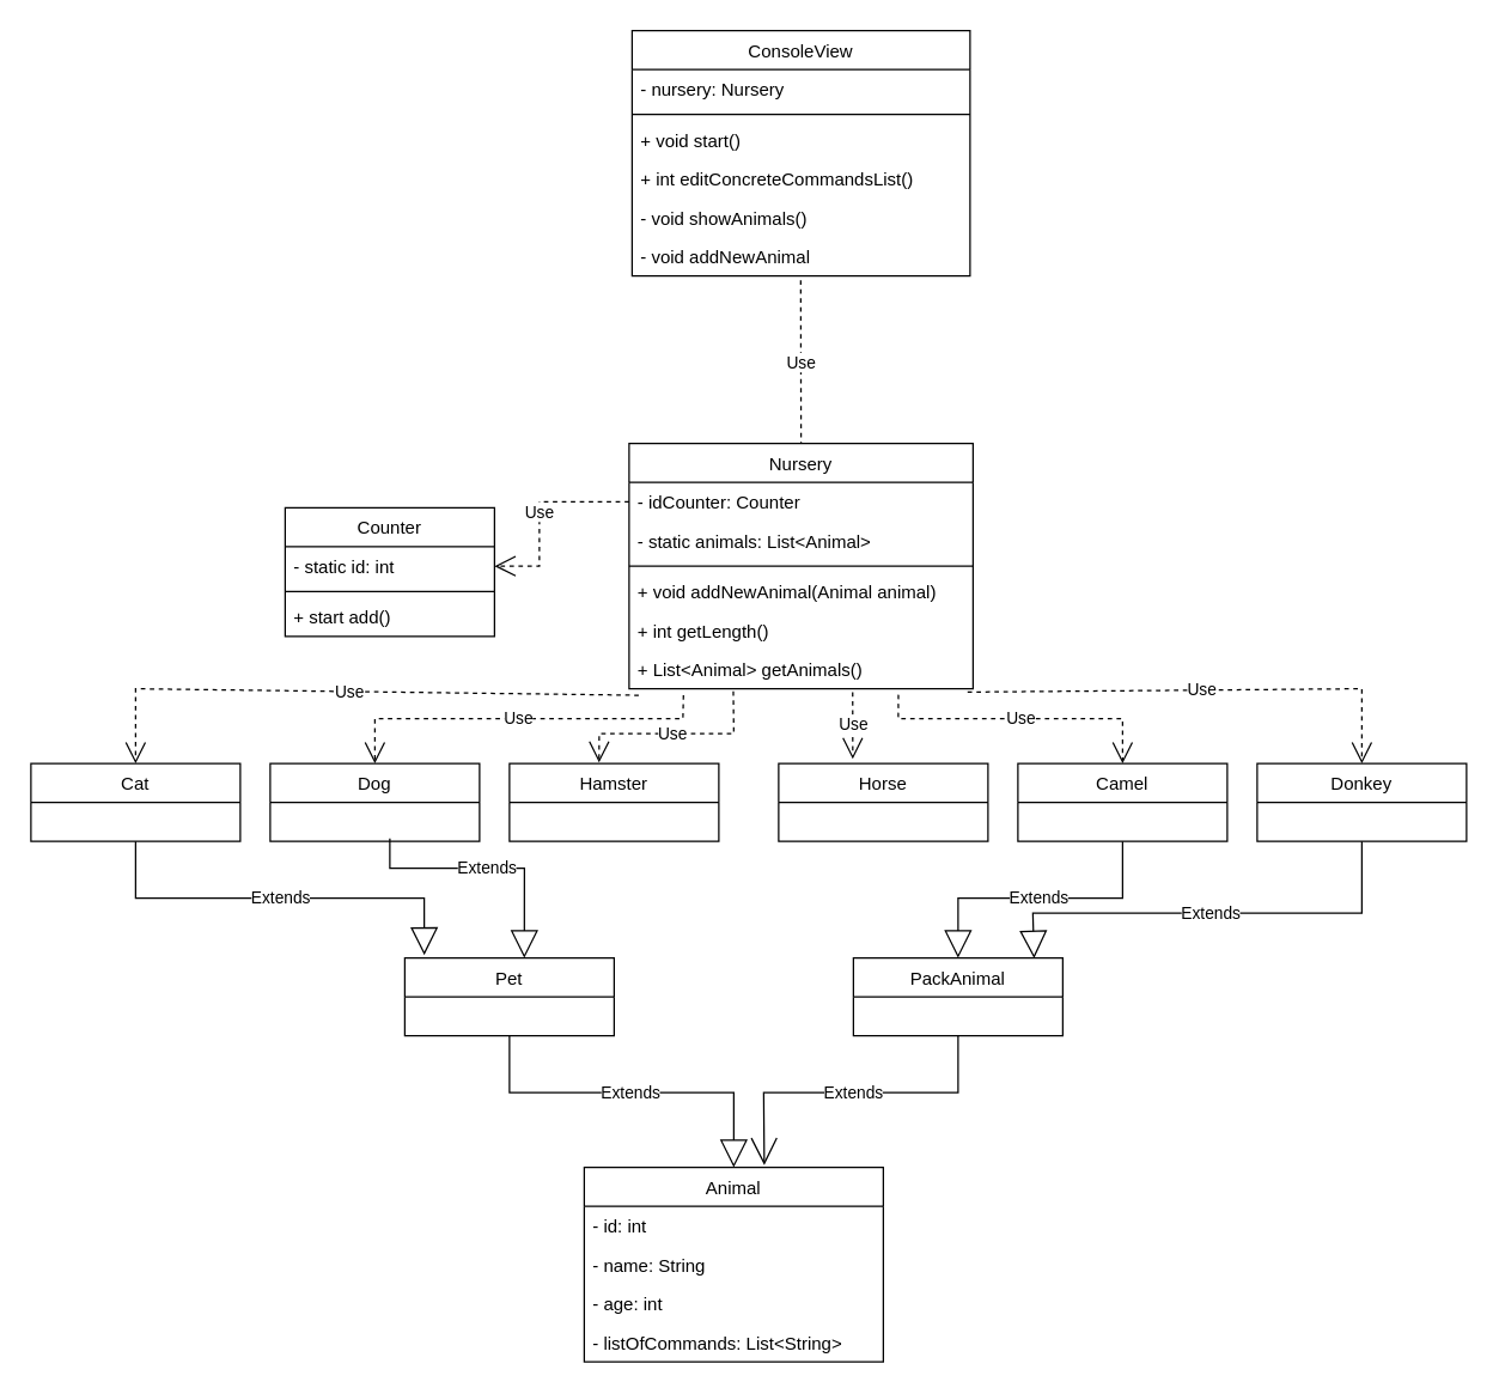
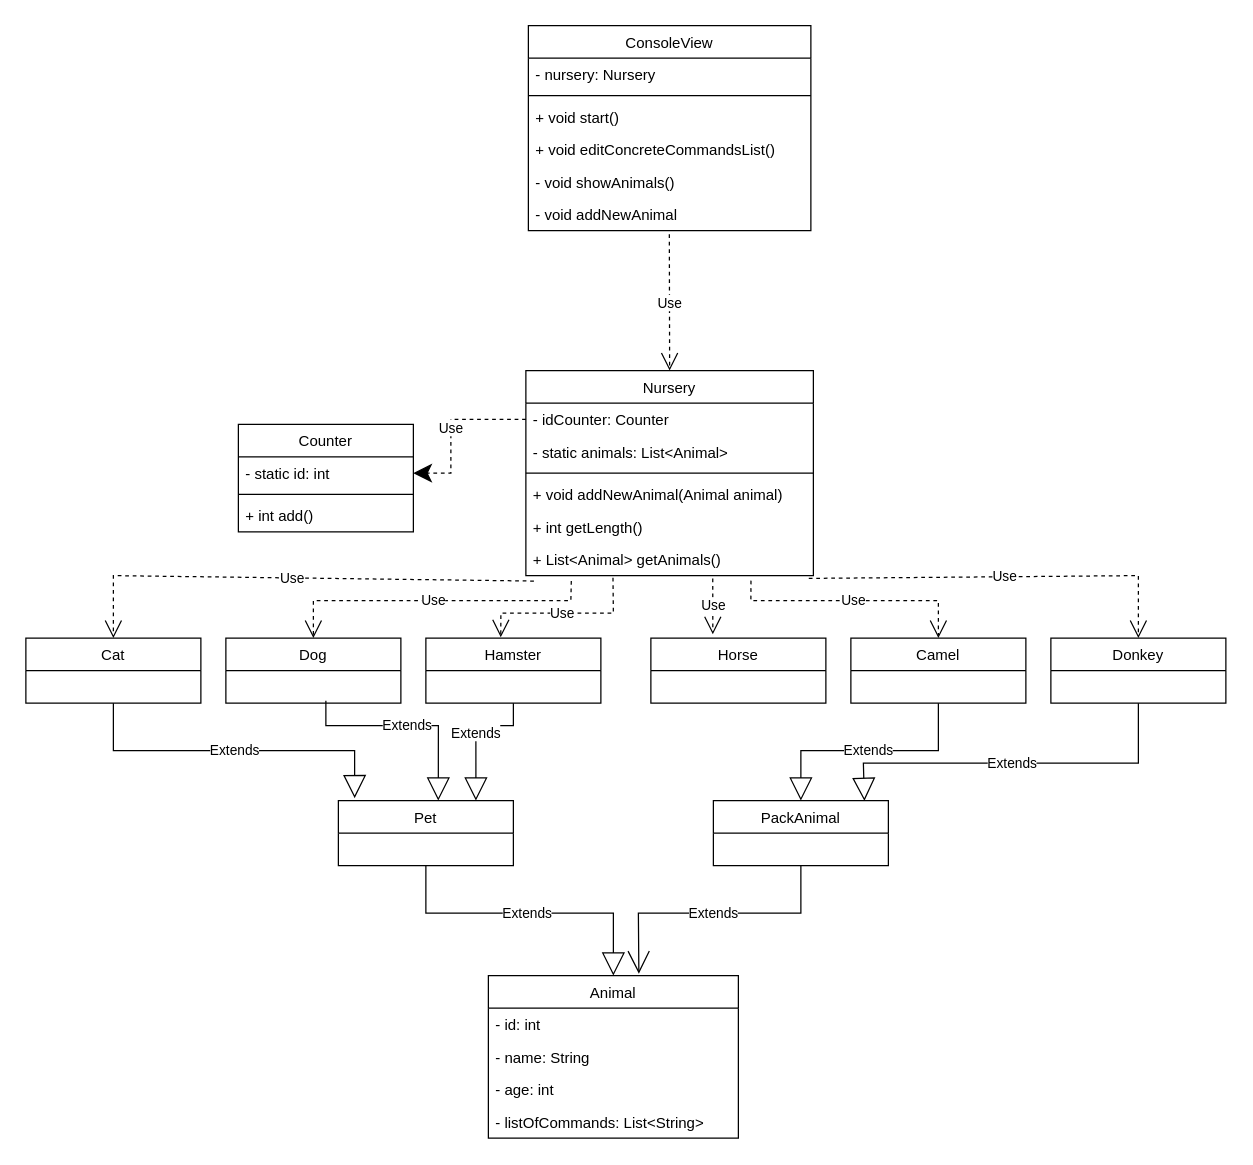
  <mxCell id="0" />
  <mxCell id="1" parent="0" />
  <mxCell id="2" value="Animal" style="swimlane;fontStyle=0;childLayout=stackLayout;horizontal=1;startSize=26;fillColor=none;horizontalStack=0;resizeParent=1;resizeParentMax=0;resizeLast=0;collapsible=1;marginBottom=0;" vertex="1" parent="1"><mxGeometry x="390" y="780" width="200" height="130" as="geometry" /></mxCell>
  <mxCell id="3" value="- id: int  " style="text;strokeColor=none;fillColor=none;align=left;verticalAlign=top;spacingLeft=4;spacingRight=4;overflow=hidden;rotatable=0;points=[[0,0.5],[1,0.5]];portConstraint=eastwest;" vertex="1" parent="2"><mxGeometry y="26" width="200" height="26" as="geometry" /></mxCell>
  <mxCell id="4" value="- name: String" style="text;strokeColor=none;fillColor=none;align=left;verticalAlign=top;spacingLeft=4;spacingRight=4;overflow=hidden;rotatable=0;points=[[0,0.5],[1,0.5]];portConstraint=eastwest;" vertex="1" parent="2"><mxGeometry y="52" width="200" height="26" as="geometry" /></mxCell>
  <mxCell id="5" value="- age: int" style="text;strokeColor=none;fillColor=none;align=left;verticalAlign=top;spacingLeft=4;spacingRight=4;overflow=hidden;rotatable=0;points=[[0,0.5],[1,0.5]];portConstraint=eastwest;" vertex="1" parent="2"><mxGeometry y="78" width="200" height="26" as="geometry" /></mxCell>
  <mxCell id="6" value="- listOfCommands: List&lt;String&gt;" style="text;strokeColor=none;fillColor=none;align=left;verticalAlign=top;spacingLeft=4;spacingRight=4;overflow=hidden;rotatable=0;points=[[0,0.5],[1,0.5]];portConstraint=eastwest;" vertex="1" parent="2"><mxGeometry y="104" width="200" height="26" as="geometry" /></mxCell>
  <mxCell id="7" value="Pet" style="swimlane;fontStyle=0;childLayout=stackLayout;horizontal=1;startSize=26;fillColor=none;horizontalStack=0;resizeParent=1;resizeParentMax=0;resizeLast=0;collapsible=1;marginBottom=0;" vertex="1" parent="1"><mxGeometry x="270" y="640" width="140" height="52" as="geometry" /></mxCell>
  <mxCell id="8" value="PackAnimal" style="swimlane;fontStyle=0;childLayout=stackLayout;horizontal=1;startSize=26;fillColor=none;horizontalStack=0;resizeParent=1;resizeParentMax=0;resizeLast=0;collapsible=1;marginBottom=0;" vertex="1" parent="1"><mxGeometry x="570" y="640" width="140" height="52" as="geometry" /></mxCell>
  <mxCell id="9" value="Extends" style="endArrow=open;endSize=16;endFill=0;html=1;rounded=0;exitX=0.5;exitY=1;exitDx=0;exitDy=0;entryX=0.602;entryY=-0.012;entryDx=0;entryDy=0;entryPerimeter=0;" edge="1" parent="1" source="8" target="2"><mxGeometry width="160" relative="1" as="geometry"><mxPoint x="400" y="790" as="sourcePoint" /><mxPoint x="560" y="790" as="targetPoint" /><Array as="points"><mxPoint x="640" y="730" /><mxPoint x="510" y="730" /></Array></mxGeometry></mxCell>
  <mxCell id="10" value="Extends" style="endArrow=block;endSize=16;endFill=0;html=1;rounded=0;exitX=0.5;exitY=1;exitDx=0;exitDy=0;entryX=0.5;entryY=0;entryDx=0;entryDy=0;" edge="1" parent="1" source="7" target="2"><mxGeometry width="160" relative="1" as="geometry"><mxPoint x="400" y="790" as="sourcePoint" /><mxPoint x="560" y="790" as="targetPoint" /><Array as="points"><mxPoint x="340" y="730" /><mxPoint x="490" y="730" /></Array></mxGeometry></mxCell>
  <mxCell id="11" value="Cat" style="swimlane;fontStyle=0;childLayout=stackLayout;horizontal=1;startSize=26;fillColor=none;horizontalStack=0;resizeParent=1;resizeParentMax=0;resizeLast=0;collapsible=1;marginBottom=0;" vertex="1" parent="1"><mxGeometry x="20" y="510" width="140" height="52" as="geometry" /></mxCell>
  <mxCell id="12" value="Dog" style="swimlane;fontStyle=0;childLayout=stackLayout;horizontal=1;startSize=26;fillColor=none;horizontalStack=0;resizeParent=1;resizeParentMax=0;resizeLast=0;collapsible=1;marginBottom=0;" vertex="1" parent="1"><mxGeometry x="180" y="510" width="140" height="52" as="geometry" /></mxCell>
  <mxCell id="13" value="Hamster" style="swimlane;fontStyle=0;childLayout=stackLayout;horizontal=1;startSize=26;fillColor=none;horizontalStack=0;resizeParent=1;resizeParentMax=0;resizeLast=0;collapsible=1;marginBottom=0;" vertex="1" parent="1"><mxGeometry x="340" y="510" width="140" height="52" as="geometry" /></mxCell>
  <mxCell id="14" value="Horse" style="swimlane;fontStyle=0;childLayout=stackLayout;horizontal=1;startSize=26;fillColor=none;horizontalStack=0;resizeParent=1;resizeParentMax=0;resizeLast=0;collapsible=1;marginBottom=0;" vertex="1" parent="1"><mxGeometry x="520" y="510" width="140" height="52" as="geometry" /></mxCell>
  <mxCell id="15" value="Camel" style="swimlane;fontStyle=0;childLayout=stackLayout;horizontal=1;startSize=26;fillColor=none;horizontalStack=0;resizeParent=1;resizeParentMax=0;resizeLast=0;collapsible=1;marginBottom=0;" vertex="1" parent="1"><mxGeometry x="680" y="510" width="140" height="52" as="geometry" /></mxCell>
  <mxCell id="16" value="Donkey" style="swimlane;fontStyle=0;childLayout=stackLayout;horizontal=1;startSize=26;fillColor=none;horizontalStack=0;resizeParent=1;resizeParentMax=0;resizeLast=0;collapsible=1;marginBottom=0;" vertex="1" parent="1"><mxGeometry x="840" y="510" width="140" height="52" as="geometry" /></mxCell>
  <mxCell id="17" value="Extends" style="endArrow=block;endSize=16;endFill=0;html=1;rounded=0;exitX=0.5;exitY=1;exitDx=0;exitDy=0;entryX=0.093;entryY=-0.038;entryDx=0;entryDy=0;entryPerimeter=0;" edge="1" parent="1" source="11" target="7"><mxGeometry width="160" relative="1" as="geometry"><mxPoint x="350" y="650" as="sourcePoint" /><mxPoint x="510" y="650" as="targetPoint" /><Array as="points"><mxPoint x="90" y="600" /><mxPoint x="283" y="600" /></Array></mxGeometry></mxCell>
  <mxCell id="18" value="Extends" style="endArrow=block;endSize=16;endFill=0;html=1;rounded=0;entryX=0.571;entryY=0;entryDx=0;entryDy=0;entryPerimeter=0;" edge="1" parent="1" target="7"><mxGeometry width="160" relative="1" as="geometry"><mxPoint x="260" y="560" as="sourcePoint" /><mxPoint x="220" y="650" as="targetPoint" /><Array as="points"><mxPoint x="260" y="580" /><mxPoint x="350" y="580" /></Array></mxGeometry></mxCell>
+ <mxCell id="19" value="Extends" style="endArrow=block;endSize=16;endFill=0;html=1;rounded=0;exitX=0.5;exitY=1;exitDx=0;exitDy=0;entryX=0.786;entryY=0;entryDx=0;entryDy=0;entryPerimeter=0;" edge="1" parent="1" source="13" target="7"><mxGeometry width="160" relative="1" as="geometry"><mxPoint x="420" y="560" as="sourcePoint" /><mxPoint x="560" y="600" as="targetPoint" /><Array as="points"><mxPoint x="410" y="580" /><mxPoint x="380" y="580" /></Array></mxGeometry></mxCell>
  <mxCell id="20" value="Extends" style="endArrow=block;endSize=16;endFill=0;html=1;rounded=0;exitX=0.5;exitY=1;exitDx=0;exitDy=0;entryX=0.863;entryY=0.004;entryDx=0;entryDy=0;entryPerimeter=0;" edge="1" parent="1" source="16" target="8"><mxGeometry width="160" relative="1" as="geometry"><mxPoint x="770" y="680" as="sourcePoint" /><mxPoint x="930" y="680" as="targetPoint" /><Array as="points"><mxPoint x="910" y="610" /><mxPoint x="690" y="610" /></Array></mxGeometry></mxCell>
  <mxCell id="21" value="Extends" style="endArrow=block;endSize=16;endFill=0;html=1;rounded=0;exitX=0.5;exitY=1;exitDx=0;exitDy=0;entryX=0.5;entryY=0;entryDx=0;entryDy=0;" edge="1" parent="1" source="15" target="8"><mxGeometry width="160" relative="1" as="geometry"><mxPoint x="770" y="790" as="sourcePoint" /><mxPoint x="930" y="790" as="targetPoint" /><Array as="points"><mxPoint x="750" y="600" /><mxPoint x="640" y="600" /></Array></mxGeometry></mxCell>
  <mxCell id="22" value="Nursery" style="swimlane;fontStyle=0;childLayout=stackLayout;horizontal=1;startSize=26;fillColor=none;horizontalStack=0;resizeParent=1;resizeParentMax=0;resizeLast=0;collapsible=1;marginBottom=0;" vertex="1" parent="1"><mxGeometry x="420" y="296" width="230" height="164" as="geometry" /></mxCell>
  <mxCell id="23" value="- idCounter: Counter" style="text;strokeColor=none;fillColor=none;align=left;verticalAlign=top;spacingLeft=4;spacingRight=4;overflow=hidden;rotatable=0;points=[[0,0.5],[1,0.5]];portConstraint=eastwest;" vertex="1" parent="22"><mxGeometry y="26" width="230" height="26" as="geometry" /></mxCell>
  <mxCell id="24" value="- static animals: List&lt;Animal&gt;" style="text;strokeColor=none;fillColor=none;align=left;verticalAlign=top;spacingLeft=4;spacingRight=4;overflow=hidden;rotatable=0;points=[[0,0.5],[1,0.5]];portConstraint=eastwest;" vertex="1" parent="22"><mxGeometry y="52" width="230" height="26" as="geometry" /></mxCell>
  <mxCell id="25" value="" style="line;strokeWidth=1;fillColor=none;align=left;verticalAlign=middle;spacingTop=-1;spacingLeft=3;spacingRight=3;rotatable=0;labelPosition=right;points=[];portConstraint=eastwest;strokeColor=inherit;" vertex="1" parent="22"><mxGeometry y="78" width="230" height="8" as="geometry" /></mxCell>
  <mxCell id="26" value="+ void addNewAnimal(Animal animal)" style="text;strokeColor=none;fillColor=none;align=left;verticalAlign=top;spacingLeft=4;spacingRight=4;overflow=hidden;rotatable=0;points=[[0,0.5],[1,0.5]];portConstraint=eastwest;" vertex="1" parent="22"><mxGeometry y="86" width="230" height="26" as="geometry" /></mxCell>
  <mxCell id="27" value="+ int getLength()" style="text;strokeColor=none;fillColor=none;align=left;verticalAlign=top;spacingLeft=4;spacingRight=4;overflow=hidden;rotatable=0;points=[[0,0.5],[1,0.5]];portConstraint=eastwest;" vertex="1" parent="22"><mxGeometry y="112" width="230" height="26" as="geometry" /></mxCell>
  <mxCell id="28" value="+ List&lt;Animal&gt; getAnimals()" style="text;strokeColor=none;fillColor=none;align=left;verticalAlign=top;spacingLeft=4;spacingRight=4;overflow=hidden;rotatable=0;points=[[0,0.5],[1,0.5]];portConstraint=eastwest;" vertex="1" parent="22"><mxGeometry y="138" width="230" height="26" as="geometry" /></mxCell>
  <mxCell id="29" value="Counter" style="swimlane;fontStyle=0;childLayout=stackLayout;horizontal=1;startSize=26;fillColor=none;horizontalStack=0;resizeParent=1;resizeParentMax=0;resizeLast=0;collapsible=1;marginBottom=0;" vertex="1" parent="1"><mxGeometry x="190" y="339" width="140" height="86" as="geometry" /></mxCell>
  <mxCell id="30" value="- static id: int" style="text;strokeColor=none;fillColor=none;align=left;verticalAlign=top;spacingLeft=4;spacingRight=4;overflow=hidden;rotatable=0;points=[[0,0.5],[1,0.5]];portConstraint=eastwest;" vertex="1" parent="29"><mxGeometry y="26" width="140" height="26" as="geometry" /></mxCell>
  <mxCell id="31" value="" style="line;strokeWidth=1;fillColor=none;align=left;verticalAlign=middle;spacingTop=-1;spacingLeft=3;spacingRight=3;rotatable=0;labelPosition=right;points=[];portConstraint=eastwest;strokeColor=inherit;" vertex="1" parent="29"><mxGeometry y="52" width="140" height="8" as="geometry" /></mxCell>
- <mxCell id="32" value="+ start add()" style="text;strokeColor=none;fillColor=none;align=left;verticalAlign=top;spacingLeft=4;spacingRight=4;overflow=hidden;rotatable=0;points=[[0,0.5],[1,0.5]];portConstraint=eastwest;" vertex="1" parent="29"><mxGeometry y="60" width="140" height="26" as="geometry" /></mxCell>
- <mxCell id="33" value="Use" style="endArrow=open;endSize=12;dashed=1;html=1;rounded=0;exitX=0;exitY=0.5;exitDx=0;exitDy=0;entryX=1;entryY=0.5;entryDx=0;entryDy=0;" edge="1" parent="1" source="23" target="30"><mxGeometry width="160" relative="1" as="geometry"><mxPoint x="-40" y="420" as="sourcePoint" /><mxPoint x="120" y="420" as="targetPoint" /><Array as="points"><mxPoint x="360" y="335" /><mxPoint x="360" y="378" /></Array></mxGeometry></mxCell>
+ <mxCell id="32" value="+ int add()" style="text;strokeColor=none;fillColor=none;align=left;verticalAlign=top;spacingLeft=4;spacingRight=4;overflow=hidden;rotatable=0;points=[[0,0.5],[1,0.5]];portConstraint=eastwest;" vertex="1" parent="29"><mxGeometry y="60" width="140" height="26" as="geometry" /></mxCell>
+ <mxCell id="33" value="Use" style="endArrow=classic;endSize=12;dashed=1;html=1;rounded=0;exitX=0;exitY=0.5;exitDx=0;exitDy=0;entryX=1;entryY=0.5;entryDx=0;entryDy=0;" edge="1" parent="1" source="23" target="30"><mxGeometry width="160" relative="1" as="geometry"><mxPoint x="-40" y="420" as="sourcePoint" /><mxPoint x="120" y="420" as="targetPoint" /><Array as="points"><mxPoint x="360" y="335" /><mxPoint x="360" y="378" /></Array></mxGeometry></mxCell>
  <mxCell id="34" value="Use" style="endArrow=open;endSize=12;dashed=1;html=1;rounded=0;exitX=0.303;exitY=1.064;exitDx=0;exitDy=0;exitPerimeter=0;entryX=0.428;entryY=-0.012;entryDx=0;entryDy=0;entryPerimeter=0;" edge="1" parent="1" source="28" target="13"><mxGeometry width="160" relative="1" as="geometry"><mxPoint x="-50" y="410" as="sourcePoint" /><mxPoint x="110" y="410" as="targetPoint" /><Array as="points"><mxPoint x="490" y="490" /><mxPoint x="400" y="490" /></Array></mxGeometry></mxCell>
  <mxCell id="35" value="Use" style="endArrow=open;endSize=12;dashed=1;html=1;rounded=0;exitX=0.65;exitY=1.085;exitDx=0;exitDy=0;exitPerimeter=0;entryX=0.354;entryY=-0.058;entryDx=0;entryDy=0;entryPerimeter=0;" edge="1" parent="1" source="28" target="14"><mxGeometry width="160" relative="1" as="geometry"><mxPoint x="-50" y="370" as="sourcePoint" /><mxPoint x="110" y="370" as="targetPoint" /></mxGeometry></mxCell>
  <mxCell id="36" value="Use" style="endArrow=open;endSize=12;dashed=1;html=1;rounded=0;exitX=0.783;exitY=1.154;exitDx=0;exitDy=0;exitPerimeter=0;entryX=0.5;entryY=0;entryDx=0;entryDy=0;" edge="1" parent="1" source="28" target="15"><mxGeometry width="160" relative="1" as="geometry"><mxPoint x="-50" y="340" as="sourcePoint" /><mxPoint x="110" y="340" as="targetPoint" /><Array as="points"><mxPoint x="600" y="480" /><mxPoint x="750" y="480" /></Array></mxGeometry></mxCell>
  <mxCell id="37" value="Use" style="endArrow=open;endSize=12;dashed=1;html=1;rounded=0;exitX=0.158;exitY=1.167;exitDx=0;exitDy=0;exitPerimeter=0;entryX=0.5;entryY=0;entryDx=0;entryDy=0;" edge="1" parent="1" source="28" target="12"><mxGeometry width="160" relative="1" as="geometry"><mxPoint x="-60" y="440" as="sourcePoint" /><mxPoint x="100" y="440" as="targetPoint" /><Array as="points"><mxPoint x="456" y="480" /><mxPoint x="250" y="480" /></Array></mxGeometry></mxCell>
  <mxCell id="38" value="Use" style="endArrow=open;endSize=12;dashed=1;html=1;rounded=0;exitX=0.984;exitY=1.085;exitDx=0;exitDy=0;exitPerimeter=0;entryX=0.5;entryY=0;entryDx=0;entryDy=0;" edge="1" parent="1" source="28" target="16"><mxGeometry width="160" relative="1" as="geometry"><mxPoint x="-50" y="320" as="sourcePoint" /><mxPoint x="110" y="320" as="targetPoint" /><Array as="points"><mxPoint x="910" y="460" /></Array></mxGeometry></mxCell>
  <mxCell id="39" value="Use" style="endArrow=open;endSize=12;dashed=1;html=1;rounded=0;exitX=0.028;exitY=1.167;exitDx=0;exitDy=0;exitPerimeter=0;entryX=0.5;entryY=0;entryDx=0;entryDy=0;" edge="1" parent="1" source="28" target="11"><mxGeometry width="160" relative="1" as="geometry"><mxPoint x="180" y="450" as="sourcePoint" /><mxPoint x="340" y="450" as="targetPoint" /><Array as="points"><mxPoint x="90" y="460" /></Array></mxGeometry></mxCell>
  <mxCell id="40" value="ConsoleView" style="swimlane;fontStyle=0;childLayout=stackLayout;horizontal=1;startSize=26;fillColor=none;horizontalStack=0;resizeParent=1;resizeParentMax=0;resizeLast=0;collapsible=1;marginBottom=0;" vertex="1" parent="1"><mxGeometry x="422" y="20" width="226" height="164" as="geometry" /></mxCell>
  <mxCell id="41" value="- nursery: Nursery" style="text;strokeColor=none;fillColor=none;align=left;verticalAlign=top;spacingLeft=4;spacingRight=4;overflow=hidden;rotatable=0;points=[[0,0.5],[1,0.5]];portConstraint=eastwest;" vertex="1" parent="40"><mxGeometry y="26" width="226" height="26" as="geometry" /></mxCell>
  <mxCell id="42" value="" style="line;strokeWidth=1;fillColor=none;align=left;verticalAlign=middle;spacingTop=-1;spacingLeft=3;spacingRight=3;rotatable=0;labelPosition=right;points=[];portConstraint=eastwest;strokeColor=inherit;" vertex="1" parent="40"><mxGeometry y="52" width="226" height="8" as="geometry" /></mxCell>
  <mxCell id="43" value="+ void start()" style="text;strokeColor=none;fillColor=none;align=left;verticalAlign=top;spacingLeft=4;spacingRight=4;overflow=hidden;rotatable=0;points=[[0,0.5],[1,0.5]];portConstraint=eastwest;" vertex="1" parent="40"><mxGeometry y="60" width="226" height="26" as="geometry" /></mxCell>
- <mxCell id="44" value="+ int editConcreteCommandsList()" style="text;strokeColor=none;fillColor=none;align=left;verticalAlign=top;spacingLeft=4;spacingRight=4;overflow=hidden;rotatable=0;points=[[0,0.5],[1,0.5]];portConstraint=eastwest;" vertex="1" parent="40"><mxGeometry y="86" width="226" height="26" as="geometry" /></mxCell>
+ <mxCell id="44" value="+ void editConcreteCommandsList()" style="text;strokeColor=none;fillColor=none;align=left;verticalAlign=top;spacingLeft=4;spacingRight=4;overflow=hidden;rotatable=0;points=[[0,0.5],[1,0.5]];portConstraint=eastwest;" vertex="1" parent="40"><mxGeometry y="86" width="226" height="26" as="geometry" /></mxCell>
  <mxCell id="45" value="- void showAnimals()" style="text;strokeColor=none;fillColor=none;align=left;verticalAlign=top;spacingLeft=4;spacingRight=4;overflow=hidden;rotatable=0;points=[[0,0.5],[1,0.5]];portConstraint=eastwest;" vertex="1" parent="40"><mxGeometry y="112" width="226" height="26" as="geometry" /></mxCell>
  <mxCell id="46" value="- void addNewAnimal" style="text;strokeColor=none;fillColor=none;align=left;verticalAlign=top;spacingLeft=4;spacingRight=4;overflow=hidden;rotatable=0;points=[[0,0.5],[1,0.5]];portConstraint=eastwest;" vertex="1" parent="40"><mxGeometry y="138" width="226" height="26" as="geometry" /></mxCell>
- <mxCell id="47" value="Use" style="endArrow=none;endSize=12;dashed=1;html=1;rounded=0;exitX=0.499;exitY=1.109;exitDx=0;exitDy=0;exitPerimeter=0;entryX=0.5;entryY=0;entryDx=0;entryDy=0;" edge="1" parent="1" source="46" target="22"><mxGeometry width="160" relative="1" as="geometry"><mxPoint x="530" y="230" as="sourcePoint" /><mxPoint x="690" y="230" as="targetPoint" /></mxGeometry></mxCell>
+ <mxCell id="47" value="Use" style="endArrow=open;endSize=12;dashed=1;html=1;rounded=0;exitX=0.499;exitY=1.109;exitDx=0;exitDy=0;exitPerimeter=0;entryX=0.5;entryY=0;entryDx=0;entryDy=0;" edge="1" parent="1" source="46" target="22"><mxGeometry width="160" relative="1" as="geometry"><mxPoint x="530" y="230" as="sourcePoint" /><mxPoint x="690" y="230" as="targetPoint" /></mxGeometry></mxCell>
